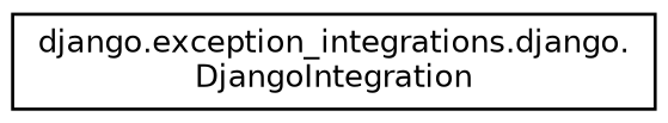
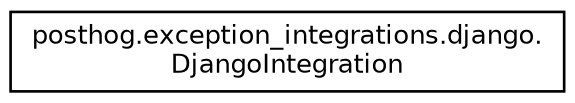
  digraph {
    rankdir=TB
-   n1 [color=black fillcolor=white fontname=Helvetica fontsize=10 height=0.2 label="django.exception_integrations.django.\lDjangoIntegration" shape=record style=filled width=0.4]
+   n1 [color=black fillcolor=white fontname=Helvetica fontsize=10 height=0.2 label="posthog.exception_integrations.django.\lDjangoIntegration" shape=record style=filled width=0.4]
  }
